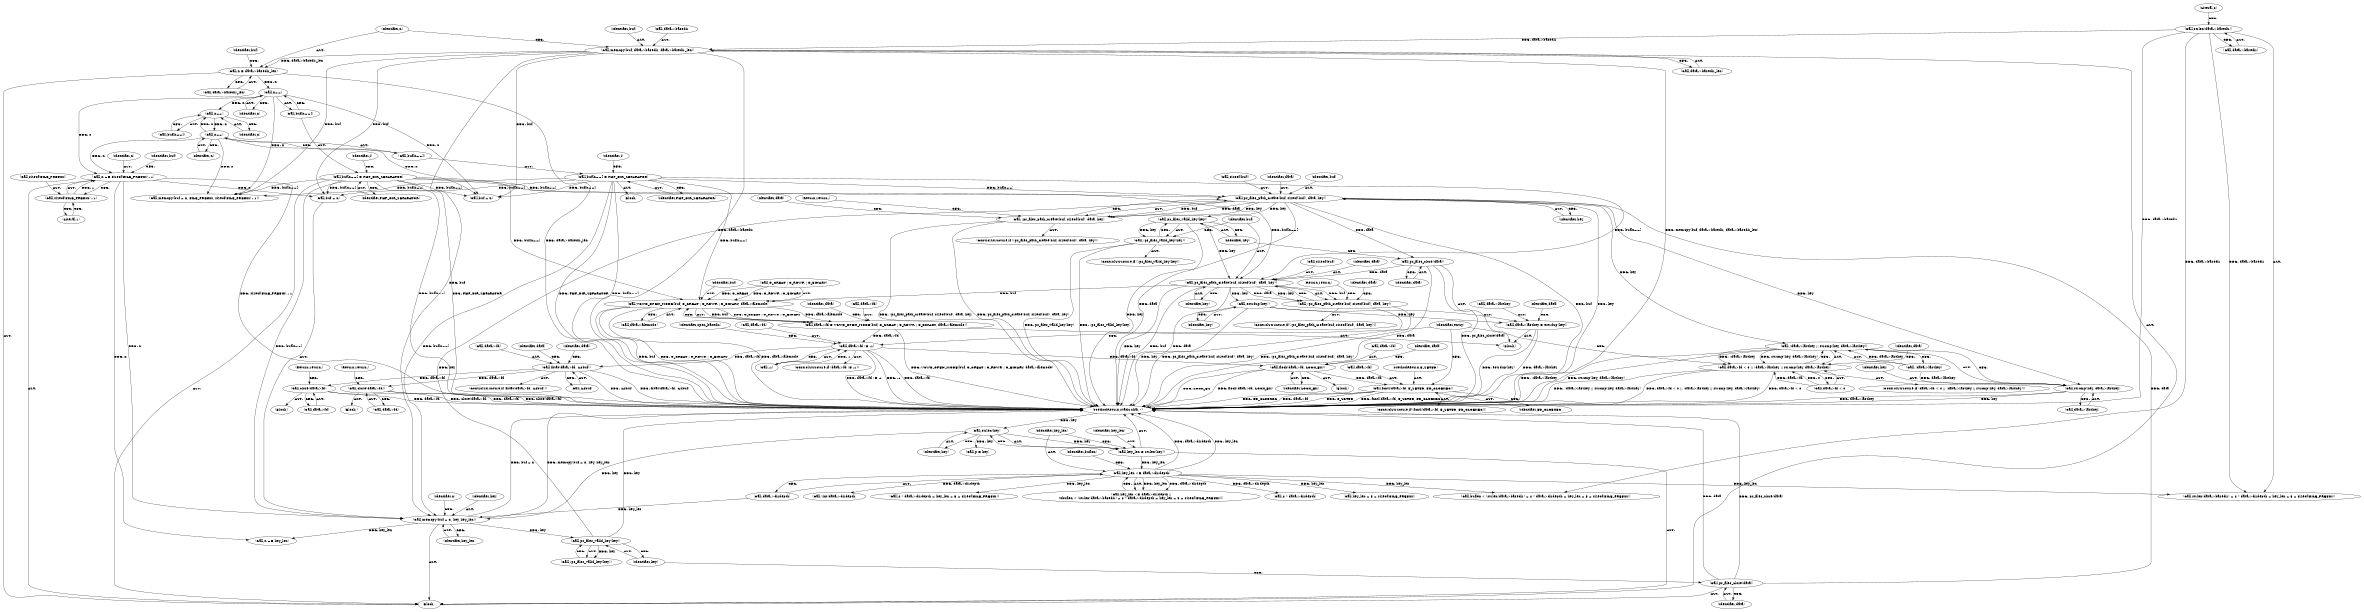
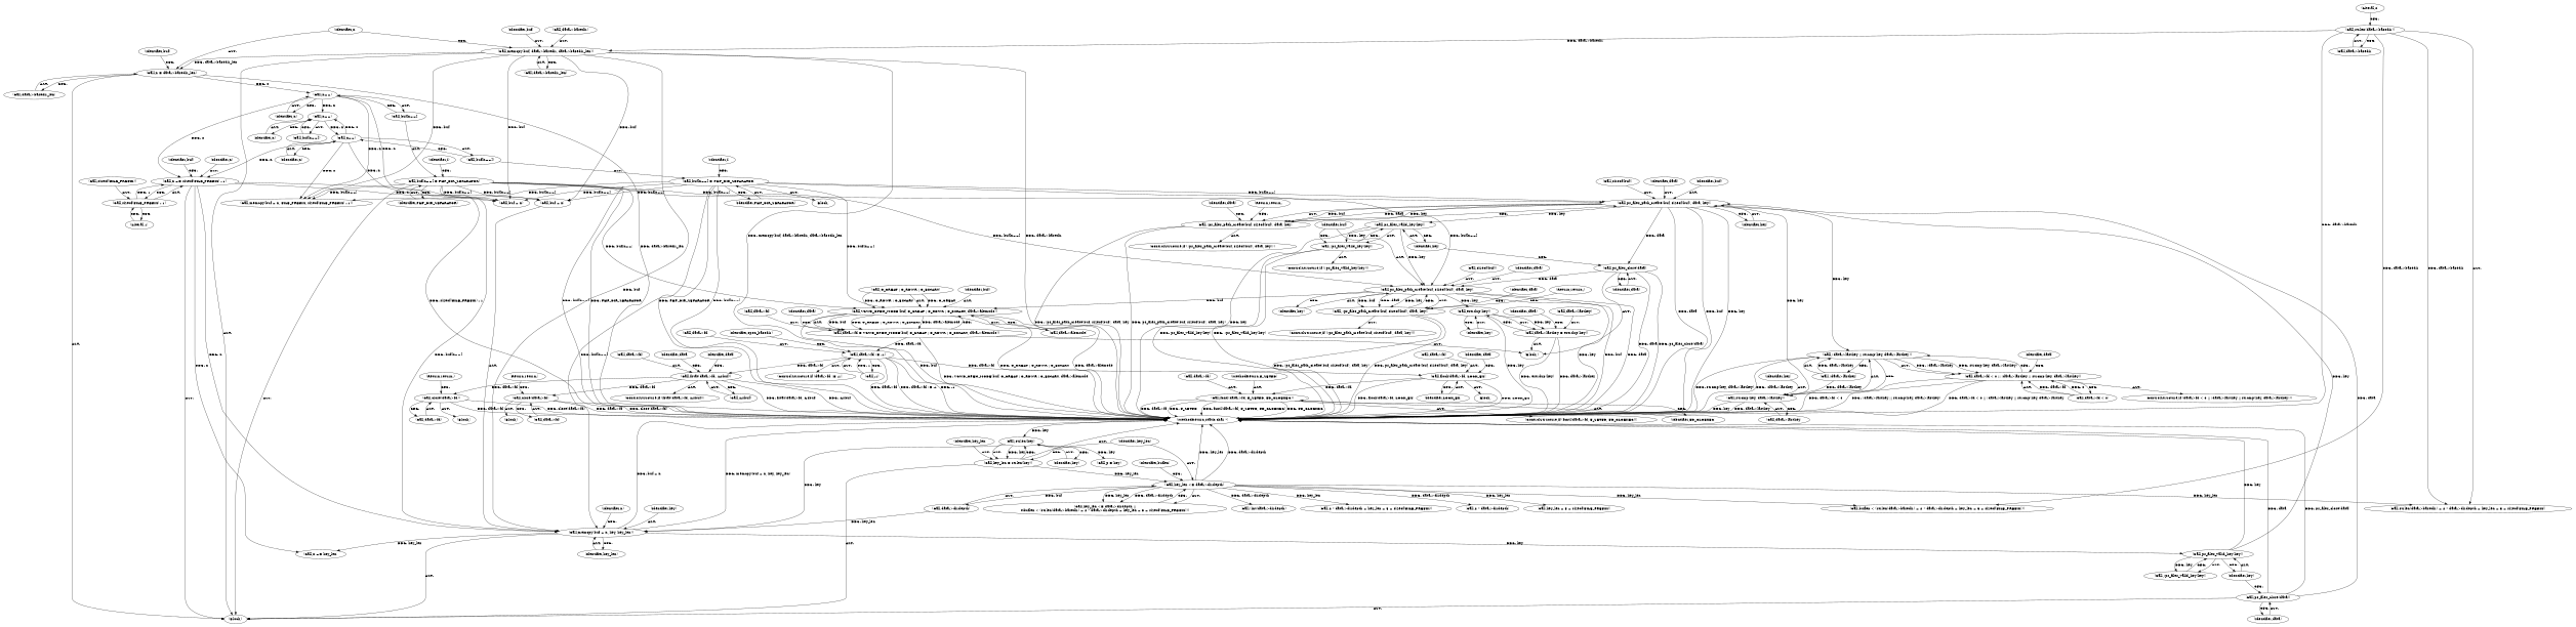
  digraph {
    n1 [label="(Call,ps_files_path_create(buf, sizeof(buf), data, key))"]
    n2 [label="(Call,!ps_files_path_create(buf, sizeof(buf), data, key))"]
    n3 [label="(Call,!data->lastkey || strcmp(key, data->lastkey))"]
    n4 [label="(Call,strcmp(key, data->lastkey))"]
    n5 [label="(Call,ps_files_close(data))"]
    n6 [label="(Call,ps_files_valid_key(key))"]
    n7 [label="(MethodReturn,static char *)"]
    n8 [label="(Identifier,key)"]
    n9 [label="(ControlStructure,if (!ps_files_path_create(buf, sizeof(buf), data, key)))"]
    n10 [label="(Call,data->fd < 0 || !data->lastkey || strcmp(key, data->lastkey))"]
    n11 [label="(Call,!data->lastkey)"]
    n12 [label="(Call,data->lastkey)"]
    n13 [label="(Call,ps_files_path_create(buf, sizeof(buf), data, key))"]
    n14 [label="(Block,)"]
    n15 [label="(Identifier,data)"]
    n16 [label="(Call,!ps_files_valid_key(key))"]
    n17 [label="(Identifier,key)"]
    n18 [label="(Call,strlen(key))"]
    n19 [label="(Call,buf[n++] = PHP_DIR_SEPARATOR)"]
    n20 [label="(Call,memcpy(buf + n, key, key_len))"]
    n21 [label="(Call,VCWD_OPEN_MODE(buf, O_CREAT | O_RDWR | O_BINARY, data->filemode))"]
    n22 [label="(Call,memcpy(buf + n, FILE_PREFIX, sizeof(FILE_PREFIX) - 1))"]
    n23 [label="(Identifier,PHP_DIR_SEPARATOR)"]
    n24 [label="(Call,buf + n)"]
    n25 [label="(Block,)"]
    n26 [label="(Call,buf + n)"]
    n27 [label="(Block,)"]
    n28 [label="(Call,ps_files_valid_key(key))"]
    n29 [label="(Call,n += key_len)"]
    n30 [label="(Identifier,key_len)"]
    n31 [label="(Call,!ps_files_path_create(buf, sizeof(buf), data, key))"]
    n32 [label="(Call,estrdup(key))"]
    n33 [label="(Identifier,key)"]
    n34 [label="(Call,data->fd = VCWD_OPEN_MODE(buf, O_CREAT | O_RDWR | O_BINARY, data->filemode))"]
    n35 [label="(Call,data->filemode)"]
    n36 [label="(Call,buf[n++] = PHP_DIR_SEPARATOR)"]
    n37 [label="(Identifier,PHP_DIR_SEPARATOR)"]
    n38 [label="(Call,ps_files_close(data))"]
    n39 [label="(Identifier,data)"]
    n40 [label="(Call,!ps_files_valid_key(key))"]
    n41 [label="(Identifier,key)"]
    n42 [label="(Call,memcpy(buf, data->basedir, data->basedir_len))"]
    n43 [label="(Call,n = data->basedir_len)"]
    n44 [label="(Call,data->basedir_len)"]
    n45 [label="(Call,n++)"]
    n46 [label="(Call,data->basedir_len)"]
    n47 [label="(Call,strlen(data->basedir))"]
    n48 [label="(Call,buflen < (strlen(data->basedir) + 2 * data->dirdepth + key_len + 5 + sizeof(FILE_PREFIX)))"]
    n49 [label="(Call,strlen(data->basedir) + 2 * data->dirdepth + key_len + 5 + sizeof(FILE_PREFIX))"]
    n50 [label="(Call,data->basedir)"]
    n51 [label="(Call,n += sizeof(FILE_PREFIX) - 1)"]
    n52 [label="(Call,sizeof(FILE_PREFIX) - 1)"]
    n53 [label="(Literal,1)"]
    n54 [label="(Call,n++)"]
    n55 [label="(Identifier,n)"]
    n56 [label="(Call,buf[n++])"]
    n57 [label="(Call,n++)"]
    n58 [label="(Call,buf[n++])"]
    n59 [label="(Identifier,n)"]
    n60 [label="(Call,buf[n++])"]
    n61 [label="(Identifier,n)"]
    n62 [label="(Call,key_len = strlen(key))"]
    n63 [label="(Identifier,key)"]
    n64 [label="(Call,p = key)"]
    n65 [label="(Call,key_len <= data->dirdepth)"]
    n66 [label="(Call,2 * data->dirdepth)"]
    n67 [label="(Call,key_len + 5 + sizeof(FILE_PREFIX))"]
    n68 [label="(Call,key_len <= data->dirdepth ||\n\t\tbuflen < (strlen(data->basedir) + 2 * data->dirdepth + key_len + 5 + sizeof(FILE_PREFIX)))"]
    n69 [label="(Call,(int)data->dirdepth)"]
    n70 [label="(Call,2 * data->dirdepth + key_len + 5 + sizeof(FILE_PREFIX))"]
    n71 [label="(Call,data->dirdepth)"]
    n72 [label="(Call,data->fd < 0)"]
    n73 [label="(ControlStructure,if (data->fd < 0 || !data->lastkey || strcmp(key, data->lastkey)))"]
    n74 [label="(ControlStructure,if (!ps_files_path_create(buf, sizeof(buf), data, key)))"]
    n75 [label="(Call,data->lastkey = estrdup(key))"]
    n76 [label="(Identifier,key)"]
    n77 [label="(Call,data->fd != -1)"]
    n78 [label="(Call,fstat(data->fd, &sbuf))"]
    n79 [label="(Call,flock(data->fd, LOCK_EX))"]
    n80 [label="(ControlStructure,if (data->fd != -1))"]
    n81 [label="(Call,-1)"]
    n82 [label="(Call,close(data->fd))"]
    n83 [label="(Call,close(data->fd))"]
    n84 [label="(ControlStructure,if (fstat(data->fd, &sbuf)))"]
    n85 [label="(Call,&sbuf)"]
    n86 [label="(Call,fcntl(data->fd, F_SETFD, FD_CLOEXEC))"]
    n87 [label="(Identifier,LOCK_EX)"]
    n88 [label="(Block,)"]
    n89 [label="(Block,)"]
    n90 [label="(Call,data->fd)"]
    n91 [label="(Call,data->fd)"]
    n92 [label="(Block,)"]
    n93 [label="(ControlStructure,if (fcntl(data->fd, F_SETFD, FD_CLOEXEC)))"]
    n94 [label="(Identifier,FD_CLOEXEC)"]
    n95 [label="(ControlStructure,if (!ps_files_valid_key(key)))"]
    n96 [label="(Identifier,data)"]
    n97 [label="(Identifier,data)"]
    n98 [label="(Identifier,data)"]
    n99 [label="(Call,data->lastkey)"]
    n100 [label="(Call,data->fd)"]
    n101 [label="(Identifier,n)"]
    n102 [label="(Identifier,data)"]
    n103 [label="(Identifier,buf)"]
    n104 [label="(MethodReturn,F_SETFD)"]
    n105 [label="(Call,data->fd)"]
    n106 [label="(Call,sizeof(buf))"]
-   n107 [label="(Identifier,entry)"]
    n108 [label="(Identifier,buflen)"]
    n109 [label="(Identifier,i)"]
    n110 [label="(Call,data->fd)"]
    n111 [label="(Identifier,i)"]
    n112 [label="(Return,return;)"]
    n113 [label="(Identifier,key_len)"]
    n114 [label="(Identifier,data)"]
    n115 [label="(Identifier,buf)"]
    n116 [label="(Identifier,n)"]
    n117 [label="(Call,sizeof(FILE_PREFIX))"]
    n118 [label="(Identifier,n)"]
    n119 [label="(Identifier,data)"]
    n120 [label="(Call,data->fd)"]
    n121 [label="(Call,data->fd)"]
    n122 [label="(Call,data->basedir)"]
    n123 [label="(Identifier,key_len)"]
    n124 [label="(Identifier,open_basedir)"]
    n125 [label="(Return,return;)"]
    n126 [label="(Return,return;)"]
    n127 [label="(Identifier,data)"]
    n128 [label="(Literal,2)"]
    n129 [label="(Identifier,buf)"]
    n130 [label="(Identifier,data)"]
    n131 [label="(Call,sizeof(buf))"]
    n132 [label="(Identifier,buf)"]
    n133 [label="(Identifier,buf)"]
    n134 [label="(Identifier,key)"]
    n135 [label="(Identifier,data)"]
    n136 [label="(Identifier,buf)"]
    n137 [label="(Identifier,data)"]
    n138 [label="(Identifier,key)"]
    n139 [label="(Return,return;)"]
    n140 [label="(Call,O_CREAT | O_RDWR | O_BINARY)"]
    n1 -> n2 [label="AST: "]
    n1 -> n2 [label="DDG: buf"]
    n1 -> n2 [label="DDG: data"]
    n1 -> n2 [label="DDG: key"]
    n1 -> n3 [label="DDG: key"]
    n1 -> n4 [label="DDG: key"]
    n1 -> n5 [label="DDG: data"]
    n1 -> n6 [label="DDG: key"]
    n1 -> n7 [label="DDG: data"]
    n1 -> n7 [label="DDG: buf"]
    n1 -> n7 [label="DDG: key"]
    n1 -> n8 [label="CFG: "]
    n2 -> n1 [label="CFG: "]
    n2 -> n7 [label="DDG: ps_files_path_create(buf, sizeof(buf), data, key)"]
    n2 -> n7 [label="DDG: !ps_files_path_create(buf, sizeof(buf), data, key)"]
    n2 -> n9 [label="AST: "]
    n3 -> n4 [label="CFG: "]
    n3 -> n7 [label="DDG: strcmp(key, data->lastkey)"]
    n3 -> n7 [label="DDG: !data->lastkey"]
    n3 -> n10 [label="AST: "]
    n3 -> n10 [label="DDG: !data->lastkey"]
    n3 -> n10 [label="DDG: strcmp(key, data->lastkey)"]
    n3 -> n11 [label="CFG: "]
    n4 -> n3 [label="AST: "]
    n4 -> n7 [label="DDG: key"]
    n4 -> n7 [label="DDG: data->lastkey"]
    n4 -> n12 [label="CFG: "]
    n5 -> n7 [label="DDG: ps_files_close(data)"]
    n5 -> n7 [label="DDG: data"]
    n5 -> n13 [label="DDG: data"]
    n5 -> n14 [label="AST: "]
    n5 -> n15 [label="CFG: "]
    n6 -> n7 [label="DDG: key"]
    n6 -> n13 [label="DDG: key"]
    n6 -> n16 [label="AST: "]
    n6 -> n16 [label="DDG: key"]
    n6 -> n17 [label="CFG: "]
    n7 -> n18 [label="DDG: key"]
    n8 -> n1 [label="AST: "]
    n10 -> n3 [label="CFG: "]
    n10 -> n7 [label="DDG: data->fd < 0"]
    n10 -> n7 [label="DDG: !data->lastkey || strcmp(key, data->lastkey)"]
    n10 -> n7 [label="DDG: data->fd < 0 || !data->lastkey || strcmp(key, data->lastkey)"]
    n10 -> n72 [label="CFG: "]
    n10 -> n73 [label="AST: "]
    n11 -> n3 [label="AST: "]
    n11 -> n3 [label="DDG: data->lastkey"]
    n11 -> n4 [label="DDG: data->lastkey"]
    n12 -> n4 [label="AST: "]
    n13 -> n7 [label="DDG: key"]
    n13 -> n7 [label="DDG: buf"]
    n13 -> n7 [label="DDG: data"]
    n13 -> n21 [label="DDG: buf"]
    n13 -> n31 [label="AST: "]
    n13 -> n31 [label="DDG: buf"]
    n13 -> n31 [label="DDG: data"]
    n13 -> n31 [label="DDG: key"]
    n13 -> n32 [label="DDG: key"]
    n13 -> n33 [label="CFG: "]
    n15 -> n5 [label="AST: "]
    n16 -> n6 [label="CFG: "]
    n16 -> n7 [label="DDG: !ps_files_valid_key(key)"]
    n16 -> n7 [label="DDG: ps_files_valid_key(key)"]
    n16 -> n95 [label="AST: "]
    n17 -> n5 [label="CFG: "]
    n17 -> n6 [label="AST: "]
    n18 -> n20 [label="DDG: key"]
    n18 -> n62 [label="AST: "]
    n18 -> n62 [label="DDG: key"]
    n18 -> n63 [label="CFG: "]
    n18 -> n64 [label="DDG: key"]
    n19 -> n1 [label="DDG: buf[n++]"]
    n19 -> n7 [label="DDG: buf[n++]"]
    n19 -> n7 [label="DDG: PHP_DIR_SEPARATOR"]
    n19 -> n13 [label="DDG: buf[n++]"]
    n19 -> n20 [label="DDG: buf[n++]"]
    n19 -> n21 [label="DDG: buf[n++]"]
    n19 -> n22 [label="DDG: buf[n++]"]
    n19 -> n23 [label="CFG: "]
    n19 -> n24 [label="DDG: buf[n++]"]
    n19 -> n25 [label="AST: "]
    n19 -> n26 [label="DDG: buf[n++]"]
    n20 -> n7 [label="DDG: buf + n"]
    n20 -> n7 [label="DDG: memcpy(buf + n, key, key_len)"]
    n20 -> n27 [label="AST: "]
    n20 -> n28 [label="DDG: key"]
    n20 -> n29 [label="DDG: key_len"]
    n20 -> n30 [label="CFG: "]
    n21 -> n7 [label="DDG: O_CREAT | O_RDWR | O_BINARY"]
    n21 -> n7 [label="DDG: data->filemode"]
    n21 -> n7 [label="DDG: buf"]
    n21 -> n34 [label="AST: "]
    n21 -> n34 [label="DDG: buf"]
    n21 -> n34 [label="DDG: O_CREAT | O_RDWR | O_BINARY"]
    n21 -> n34 [label="DDG: data->filemode"]
    n21 -> n35 [label="CFG: "]
    n23 -> n19 [label="AST: "]
    n26 -> n20 [label="AST: "]
    n28 -> n1 [label="DDG: key"]
    n28 -> n7 [label="DDG: key"]
    n28 -> n40 [label="AST: "]
    n28 -> n40 [label="DDG: key"]
    n28 -> n41 [label="CFG: "]
    n30 -> n20 [label="AST: "]
    n31 -> n7 [label="DDG: !ps_files_path_create(buf, sizeof(buf), data, key)"]
    n31 -> n7 [label="DDG: ps_files_path_create(buf, sizeof(buf), data, key)"]
    n31 -> n13 [label="CFG: "]
    n31 -> n74 [label="AST: "]
    n32 -> n7 [label="DDG: key"]
    n32 -> n75 [label="AST: "]
    n32 -> n75 [label="DDG: key"]
    n32 -> n76 [label="CFG: "]
    n33 -> n13 [label="AST: "]
    n34 -> n7 [label="DDG: VCWD_OPEN_MODE(buf, O_CREAT | O_RDWR | O_BINARY, data->filemode)"]
    n34 -> n14 [label="AST: "]
    n34 -> n21 [label="CFG: "]
    n34 -> n77 [label="DDG: data->fd"]
    n35 -> n21 [label="AST: "]
    n36 -> n1 [label="DDG: buf[n++]"]
    n36 -> n7 [label="DDG: PHP_DIR_SEPARATOR"]
    n36 -> n7 [label="DDG: buf[n++]"]
    n36 -> n13 [label="DDG: buf[n++]"]
    n36 -> n20 [label="DDG: buf[n++]"]
    n36 -> n21 [label="DDG: buf[n++]"]
    n36 -> n22 [label="DDG: buf[n++]"]
    n36 -> n24 [label="DDG: buf[n++]"]
    n36 -> n26 [label="DDG: buf[n++]"]
    n36 -> n27 [label="AST: "]
    n36 -> n37 [label="CFG: "]
    n37 -> n36 [label="AST: "]
    n38 -> n1 [label="DDG: data"]
    n38 -> n7 [label="DDG: ps_files_close(data)"]
    n38 -> n7 [label="DDG: data"]
    n38 -> n27 [label="AST: "]
    n38 -> n39 [label="CFG: "]
    n39 -> n38 [label="AST: "]
    n40 -> n28 [label="CFG: "]
    n41 -> n28 [label="AST: "]
    n41 -> n38 [label="CFG: "]
    n42 -> n7 [label="DDG: memcpy(buf, data->basedir, data->basedir_len)"]
    n42 -> n7 [label="DDG: data->basedir"]
    n42 -> n20 [label="DDG: buf"]
    n42 -> n22 [label="DDG: buf"]
    n42 -> n24 [label="DDG: buf"]
    n42 -> n26 [label="DDG: buf"]
    n42 -> n27 [label="AST: "]
    n42 -> n43 [label="DDG: data->basedir_len"]
    n42 -> n44 [label="CFG: "]
    n43 -> n7 [label="DDG: data->basedir_len"]
    n43 -> n27 [label="AST: "]
    n43 -> n45 [label="DDG: n"]
    n43 -> n46 [label="CFG: "]
    n44 -> n42 [label="AST: "]
    n45 -> n22 [label="DDG: n"]
    n45 -> n24 [label="DDG: n"]
    n45 -> n51 [label="DDG: n"]
    n45 -> n54 [label="DDG: n"]
    n45 -> n55 [label="CFG: "]
    n45 -> n56 [label="AST: "]
    n46 -> n43 [label="AST: "]
    n47 -> n7 [label="DDG: data->basedir"]
    n47 -> n42 [label="DDG: data->basedir"]
    n47 -> n48 [label="DDG: data->basedir"]
    n47 -> n49 [label="AST: "]
    n47 -> n49 [label="DDG: data->basedir"]
    n47 -> n50 [label="CFG: "]
    n50 -> n47 [label="AST: "]
    n51 -> n7 [label="DDG: sizeof(FILE_PREFIX) - 1"]
    n51 -> n20 [label="DDG: n"]
    n51 -> n26 [label="DDG: n"]
    n51 -> n27 [label="AST: "]
    n51 -> n29 [label="DDG: n"]
    n51 -> n52 [label="CFG: "]
    n52 -> n51 [label="AST: "]
    n52 -> n51 [label="DDG: 1"]
    n52 -> n53 [label="CFG: "]
    n53 -> n52 [label="CFG: "]
    n54 -> n57 [label="DDG: n"]
    n54 -> n58 [label="AST: "]
    n54 -> n59 [label="CFG: "]
    n55 -> n45 [label="AST: "]
    n56 -> n36 [label="AST: "]
    n56 -> n45 [label="CFG: "]
    n57 -> n22 [label="DDG: n"]
    n57 -> n24 [label="DDG: n"]
    n57 -> n51 [label="DDG: n"]
    n57 -> n54 [label="DDG: n"]
    n57 -> n60 [label="AST: "]
    n57 -> n61 [label="CFG: "]
    n58 -> n54 [label="CFG: "]
    n59 -> n54 [label="AST: "]
    n60 -> n19 [label="AST: "]
    n60 -> n57 [label="CFG: "]
    n61 -> n57 [label="AST: "]
    n62 -> n7 [label="AST: "]
    n62 -> n18 [label="CFG: "]
    n62 -> n27 [label="AST: "]
    n62 -> n65 [label="DDG: key_len"]
    n63 -> n18 [label="AST: "]
    n65 -> n7 [label="DDG: data->dirdepth"]
    n65 -> n7 [label="DDG: key_len"]
    n65 -> n48 [label="DDG: key_len"]
    n65 -> n49 [label="DDG: key_len"]
    n65 -> n66 [label="DDG: data->dirdepth"]
    n65 -> n67 [label="DDG: key_len"]
    n65 -> n68 [label="AST: "]
    n65 -> n68 [label="DDG: key_len"]
    n65 -> n68 [label="DDG: data->dirdepth"]
    n65 -> n69 [label="DDG: data->dirdepth"]
    n65 -> n70 [label="DDG: key_len"]
-   n65 -> n71 [label="CFG: "]
+   n65 -> n71 [label="DDG: buf"]
    n68 -> n65 [label="CFG: "]
    n71 -> n20 [label="DDG: key_len"]
    n71 -> n65 [label="AST: "]
    n72 -> n10 [label="AST: "]
    n72 -> n10 [label="DDG: data->fd"]
    n72 -> n10 [label="DDG: 0"]
    n75 -> n7 [label="DDG: estrdup(key)"]
    n75 -> n7 [label="DDG: data->lastkey"]
    n75 -> n14 [label="AST: "]
+   n75 -> n32 [label="CFG: "]
    n76 -> n32 [label="AST: "]
    n77 -> n7 [label="DDG: data->fd != -1"]
    n77 -> n7 [label="DDG: -1"]
    n77 -> n7 [label="DDG: data->fd"]
    n77 -> n78 [label="DDG: data->fd"]
    n77 -> n79 [label="DDG: data->fd"]
    n77 -> n80 [label="AST: "]
    n77 -> n81 [label="CFG: "]
    n78 -> n7 [label="DDG: &sbuf"]
    n78 -> n7 [label="DDG: fstat(data->fd, &sbuf)"]
    n78 -> n82 [label="DDG: data->fd"]
    n78 -> n83 [label="DDG: data->fd"]
    n78 -> n84 [label="AST: "]
    n78 -> n85 [label="CFG: "]
    n79 -> n7 [label="DDG: LOCK_EX"]
    n79 -> n7 [label="DDG: flock(data->fd, LOCK_EX)"]
    n79 -> n86 [label="DDG: data->fd"]
    n79 -> n87 [label="CFG: "]
    n79 -> n88 [label="AST: "]
    n81 -> n77 [label="AST: "]
    n81 -> n77 [label="DDG: 1"]
    n82 -> n7 [label="DDG: close(data->fd)"]
    n82 -> n7 [label="DDG: data->fd"]
    n82 -> n89 [label="AST: "]
    n82 -> n90 [label="CFG: "]
    n83 -> n7 [label="DDG: close(data->fd)"]
    n83 -> n7 [label="DDG: data->fd"]
    n83 -> n91 [label="CFG: "]
    n83 -> n92 [label="AST: "]
    n85 -> n78 [label="AST: "]
    n86 -> n7 [label="DDG: F_SETFD"]
    n86 -> n7 [label="DDG: fcntl(data->fd, F_SETFD, FD_CLOEXEC)"]
    n86 -> n7 [label="DDG: FD_CLOEXEC"]
    n86 -> n7 [label="DDG: data->fd"]
    n86 -> n93 [label="AST: "]
    n86 -> n94 [label="CFG: "]
    n87 -> n79 [label="AST: "]
    n90 -> n82 [label="AST: "]
    n91 -> n83 [label="AST: "]
    n94 -> n86 [label="AST: "]
    n96 -> n34 [label="CFG: "]
    n97 -> n10 [label="CFG: "]
    n98 -> n31 [label="CFG: "]
    n99 -> n75 [label="AST: "]
    n100 -> n34 [label="AST: "]
    n101 -> n20 [label="CFG: "]
    n102 -> n78 [label="CFG: "]
    n103 -> n43 [label="CFG: "]
    n104 -> n86 [label="AST: "]
    n105 -> n78 [label="AST: "]
    n106 -> n1 [label="AST: "]
-   n107 -> n10 [label="CFG: "]
-   n107 -> n77 [label="CFG: "]
-   n107 -> n86 [label="CFG: "]
    n108 -> n65 [label="CFG: "]
    n109 -> n36 [label="CFG: "]
    n110 -> n79 [label="AST: "]
    n111 -> n19 [label="CFG: "]
    n112 -> n83 [label="CFG: "]
    n113 -> n62 [label="CFG: "]
    n113 -> n65 [label="AST: "]
    n114 -> n2 [label="CFG: "]
    n115 -> n42 [label="AST: "]
    n116 -> n51 [label="AST: "]
    n117 -> n52 [label="AST: "]
    n118 -> n42 [label="CFG: "]
    n118 -> n43 [label="AST: "]
    n119 -> n1 [label="AST: "]
    n120 -> n77 [label="AST: "]
    n121 -> n86 [label="AST: "]
    n122 -> n42 [label="AST: "]
    n123 -> n62 [label="AST: "]
    n124 -> n77 [label="CFG: "]
    n125 -> n82 [label="CFG: "]
    n126 -> n31 [label="CFG: "]
    n127 -> n79 [label="CFG: "]
    n128 -> n47 [label="CFG: "]
    n129 -> n51 [label="CFG: "]
    n130 -> n78 [label="CFG: "]
    n131 -> n13 [label="AST: "]
    n132 -> n13 [label="AST: "]
    n132 -> n16 [label="CFG: "]
    n133 -> n21 [label="AST: "]
    n134 -> n4 [label="AST: "]
    n135 -> n13 [label="AST: "]
    n136 -> n1 [label="AST: "]
    n137 -> n75 [label="CFG: "]
    n138 -> n20 [label="AST: "]
    n139 -> n2 [label="CFG: "]
    n140 -> n21 [label="AST: "]
    n140 -> n21 [label="DDG: O_CREAT"]
    n140 -> n21 [label="DDG: O_RDWR | O_BINARY"]
  }
